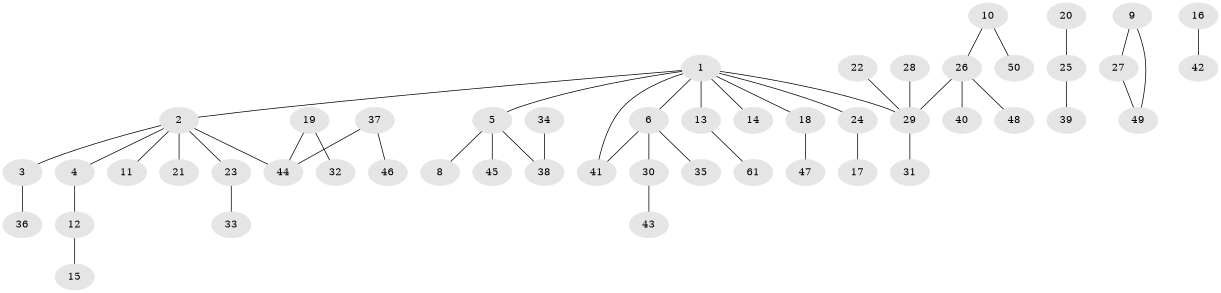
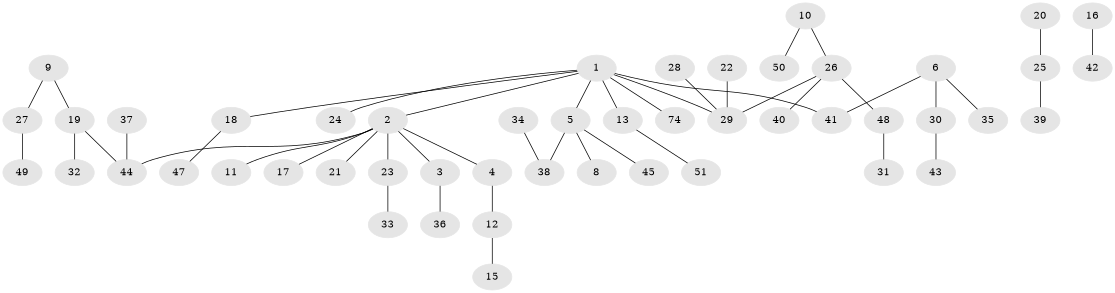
  graph {
    node [color=gray90 style=filled]
    edge [weight=1.0]
    1
    2
    5
    6
    13
-   14
+   14 [label=74]
    18
    24
    29
    41
    3
    4
    11
    17
    21
    23
    44
    8
    38
    45
    30
    35
-   51 [label=61]
+   51
    47
    25
    39
    31
    36
    12
    33
    15
    43
    9
    19
    27
    32
    49
    10
    26
    50
    40
    48
    16
    42
    20
    22
    28
    34
    37
-   46
    1 -- 2
    1 -- 5
-   1 -- 6
    1 -- 13
    1 -- 14
    1 -- 18
    1 -- 24
    1 -- 29
    1 -- 41
    2 -- 3
    2 -- 4
    2 -- 11
-   24 -- 17
+   2 -- 17
    2 -- 21
    2 -- 23
    2 -- 44
    5 -- 8
    5 -- 38
    5 -- 45
    6 -- 41
    6 -- 30
    6 -- 35
    13 -- 51
    18 -- 47
-   29 -- 31
+   48 -- 31
    3 -- 36
    4 -- 12
    23 -- 33
    30 -- 43
    25 -- 39
    12 -- 15
-   9 -- 49
+   9 -- 19
    9 -- 27
    19 -- 44
    19 -- 32
    27 -- 49
    10 -- 26
    10 -- 50
    26 -- 29
    26 -- 40
    26 -- 48
    16 -- 42
    20 -- 25
    22 -- 29
    28 -- 29
    34 -- 38
    37 -- 44
-   37 -- 46
  }
